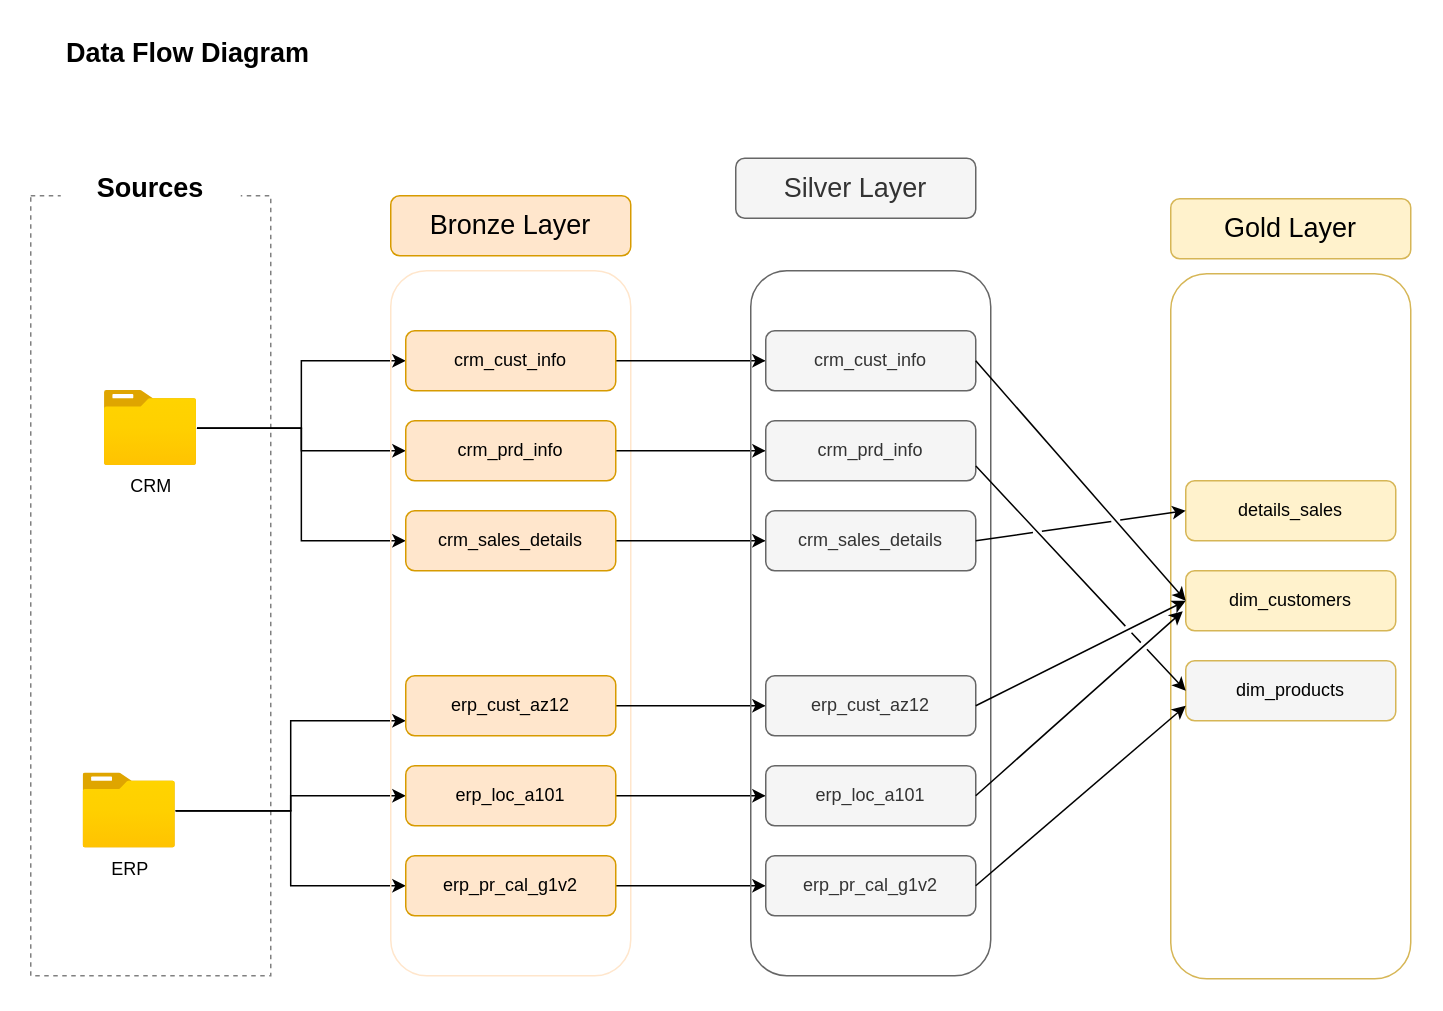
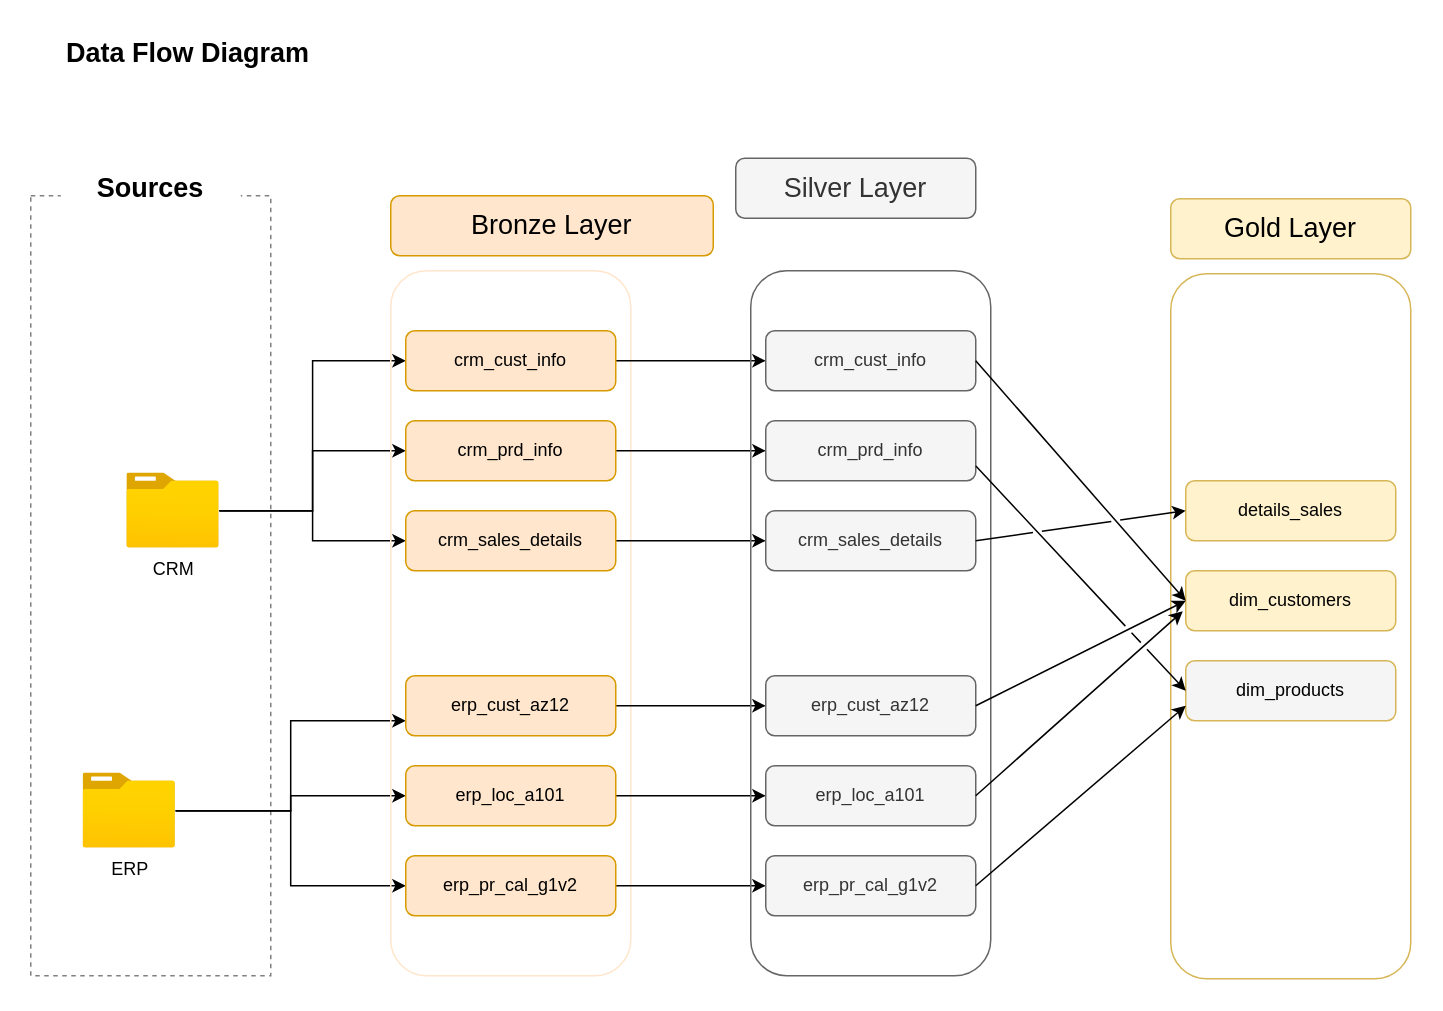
  <mxCell id="0" />
  <mxCell id="1" parent="0" />
  <mxCell id="2" value="Data Flow Diagram" style="text;html=1;align=center;verticalAlign=middle;whiteSpace=wrap;rounded=0;fontSize=18;fontStyle=1" parent="1" vertex="1"><mxGeometry x="20" y="20" width="210" height="30" as="geometry" /></mxCell>
  <mxCell id="3" value="" style="rounded=0;whiteSpace=wrap;html=1;dashed=1;fillColor=none;strokeColor=#808080;" parent="1" vertex="1"><mxGeometry x="20" y="130" width="160" height="520" as="geometry" /></mxCell>
  <mxCell id="4" value="Sources" style="rounded=0;whiteSpace=wrap;html=1;fillColor=default;strokeColor=none;fontSize=18;fontStyle=1" parent="1" vertex="1"><mxGeometry x="40" y="110" width="120" height="30" as="geometry" /></mxCell>
  <mxCell id="5" style="edgeStyle=orthogonalEdgeStyle;rounded=0;orthogonalLoop=1;jettySize=auto;html=1;entryX=0;entryY=0.5;entryDx=0;entryDy=0;" parent="1" source="8" target="18" edge="1"><mxGeometry relative="1" as="geometry" /></mxCell>
  <mxCell id="6" style="edgeStyle=orthogonalEdgeStyle;rounded=0;orthogonalLoop=1;jettySize=auto;html=1;entryX=0;entryY=0.5;entryDx=0;entryDy=0;" parent="1" source="8" target="16" edge="1"><mxGeometry relative="1" as="geometry" /></mxCell>
  <mxCell id="7" style="edgeStyle=orthogonalEdgeStyle;rounded=0;orthogonalLoop=1;jettySize=auto;html=1;entryX=0;entryY=0.5;entryDx=0;entryDy=0;" parent="1" source="8" target="20" edge="1"><mxGeometry relative="1" as="geometry" /></mxCell>
- <mxCell id="8" value="CRM" style="image;aspect=fixed;html=1;points=[];align=center;fontSize=12;image=img/lib/azure2/general/Folder_Blank.svg;" parent="1" vertex="1"><mxGeometry x="69.19" y="260" width="61.61" height="50" as="geometry" /></mxCell>
+ <mxCell id="8" value="CRM" style="image;aspect=fixed;html=1;points=[];align=center;fontSize=12;image=img/lib/azure2/general/Folder_Blank.svg;" parent="1" vertex="1"><mxGeometry x="84.19" y="315" width="61.61" height="50" as="geometry" /></mxCell>
  <mxCell id="9" style="edgeStyle=orthogonalEdgeStyle;rounded=0;orthogonalLoop=1;jettySize=auto;html=1;entryX=0;entryY=0.75;entryDx=0;entryDy=0;" parent="1" source="12" target="22" edge="1"><mxGeometry relative="1" as="geometry" /></mxCell>
  <mxCell id="10" style="edgeStyle=orthogonalEdgeStyle;rounded=0;orthogonalLoop=1;jettySize=auto;html=1;entryX=0;entryY=0.5;entryDx=0;entryDy=0;" parent="1" source="12" target="24" edge="1"><mxGeometry relative="1" as="geometry" /></mxCell>
  <mxCell id="11" style="edgeStyle=orthogonalEdgeStyle;rounded=0;orthogonalLoop=1;jettySize=auto;html=1;entryX=0;entryY=0.5;entryDx=0;entryDy=0;" parent="1" source="12" target="26" edge="1"><mxGeometry relative="1" as="geometry" /></mxCell>
  <mxCell id="12" value="ERP" style="image;aspect=fixed;html=1;points=[];align=center;fontSize=12;image=img/lib/azure2/general/Folder_Blank.svg;" parent="1" vertex="1"><mxGeometry x="55" y="515" width="61.61" height="50" as="geometry" /></mxCell>
- <mxCell id="13" value="Bronze Layer" style="rounded=1;whiteSpace=wrap;html=1;fontSize=18;fillColor=#ffe6cc;strokeColor=#d79b00;gradientColor=none;" parent="1" vertex="1"><mxGeometry x="260" y="130" width="160" height="40" as="geometry" /></mxCell>
+ <mxCell id="13" value="Bronze Layer" style="rounded=1;whiteSpace=wrap;html=1;fontSize=18;fillColor=#ffe6cc;strokeColor=#d79b00;gradientColor=none;" parent="1" vertex="1"><mxGeometry x="260" y="130" width="215" height="40" as="geometry" /></mxCell>
  <mxCell id="14" value="" style="rounded=1;whiteSpace=wrap;html=1;strokeColor=light-dark(#FFE6CC,#FFE6CC);fillColor=none;" parent="1" vertex="1"><mxGeometry x="260" y="180" width="160" height="470" as="geometry" /></mxCell>
  <mxCell id="15" style="edgeStyle=orthogonalEdgeStyle;rounded=0;orthogonalLoop=1;jettySize=auto;html=1;entryX=0;entryY=0.5;entryDx=0;entryDy=0;" edge="1" parent="1" source="16" target="29"><mxGeometry relative="1" as="geometry" /></mxCell>
  <mxCell id="16" value="crm_cust_info" style="rounded=1;whiteSpace=wrap;html=1;fontSize=12;fillColor=#ffe6cc;strokeColor=#d79b00;gradientColor=none;" parent="1" vertex="1"><mxGeometry x="270" y="220" width="140" height="40" as="geometry" /></mxCell>
  <mxCell id="17" style="edgeStyle=orthogonalEdgeStyle;rounded=0;orthogonalLoop=1;jettySize=auto;html=1;" edge="1" parent="1" source="18" target="30"><mxGeometry relative="1" as="geometry" /></mxCell>
  <mxCell id="18" value="crm_prd_info" style="rounded=1;whiteSpace=wrap;html=1;fontSize=12;fillColor=#ffe6cc;strokeColor=#d79b00;gradientColor=none;" parent="1" vertex="1"><mxGeometry x="270" y="280" width="140" height="40" as="geometry" /></mxCell>
  <mxCell id="19" style="edgeStyle=orthogonalEdgeStyle;rounded=0;orthogonalLoop=1;jettySize=auto;html=1;" edge="1" parent="1" source="20" target="31"><mxGeometry relative="1" as="geometry" /></mxCell>
  <mxCell id="20" value="crm_sales_details" style="rounded=1;whiteSpace=wrap;html=1;fontSize=12;fillColor=#ffe6cc;strokeColor=#d79b00;gradientColor=none;" parent="1" vertex="1"><mxGeometry x="270" y="340" width="140" height="40" as="geometry" /></mxCell>
  <mxCell id="21" style="edgeStyle=orthogonalEdgeStyle;rounded=0;orthogonalLoop=1;jettySize=auto;html=1;entryX=0;entryY=0.5;entryDx=0;entryDy=0;" edge="1" parent="1" source="22" target="32"><mxGeometry relative="1" as="geometry" /></mxCell>
  <mxCell id="22" value="erp_cust_az12" style="rounded=1;whiteSpace=wrap;html=1;fontSize=12;fillColor=#ffe6cc;strokeColor=#d79b00;gradientColor=none;" parent="1" vertex="1"><mxGeometry x="270" y="450" width="140" height="40" as="geometry" /></mxCell>
  <mxCell id="23" style="edgeStyle=orthogonalEdgeStyle;rounded=0;orthogonalLoop=1;jettySize=auto;html=1;" edge="1" parent="1" source="24" target="33"><mxGeometry relative="1" as="geometry" /></mxCell>
  <mxCell id="24" value="erp_loc_a101" style="rounded=1;whiteSpace=wrap;html=1;fontSize=12;fillColor=#ffe6cc;strokeColor=#d79b00;gradientColor=none;" parent="1" vertex="1"><mxGeometry x="270" y="510" width="140" height="40" as="geometry" /></mxCell>
  <mxCell id="25" style="edgeStyle=orthogonalEdgeStyle;rounded=0;orthogonalLoop=1;jettySize=auto;html=1;" edge="1" parent="1" source="26" target="34"><mxGeometry relative="1" as="geometry" /></mxCell>
  <mxCell id="26" value="erp_pr_cal_g1v2" style="rounded=1;whiteSpace=wrap;html=1;fontSize=12;fillColor=#ffe6cc;strokeColor=#d79b00;gradientColor=none;" parent="1" vertex="1"><mxGeometry x="270" y="570" width="140" height="40" as="geometry" /></mxCell>
  <mxCell id="27" value="Silver Layer" style="rounded=1;whiteSpace=wrap;html=1;fontSize=18;fillColor=#f5f5f5;strokeColor=#666666;fontColor=#333333;" vertex="1" parent="1"><mxGeometry x="490" y="105" width="160" height="40" as="geometry" /></mxCell>
  <mxCell id="28" value="" style="rounded=1;whiteSpace=wrap;html=1;strokeColor=#666666;fillColor=none;fontColor=#333333;" vertex="1" parent="1"><mxGeometry x="500" y="180" width="160" height="470" as="geometry" /></mxCell>
  <mxCell id="29" value="crm_cust_info" style="rounded=1;whiteSpace=wrap;html=1;fontSize=12;fillColor=#f5f5f5;strokeColor=#666666;fontColor=#333333;" vertex="1" parent="1"><mxGeometry x="510" y="220" width="140" height="40" as="geometry" /></mxCell>
  <mxCell id="30" value="crm_prd_info" style="rounded=1;whiteSpace=wrap;html=1;fontSize=12;fillColor=#f5f5f5;strokeColor=#666666;fontColor=#333333;" vertex="1" parent="1"><mxGeometry x="510" y="280" width="140" height="40" as="geometry" /></mxCell>
  <mxCell id="31" value="crm_sales_details" style="rounded=1;whiteSpace=wrap;html=1;fontSize=12;fillColor=#f5f5f5;strokeColor=#666666;fontColor=#333333;" vertex="1" parent="1"><mxGeometry x="510" y="340" width="140" height="40" as="geometry" /></mxCell>
  <mxCell id="32" value="erp_cust_az12" style="rounded=1;whiteSpace=wrap;html=1;fontSize=12;fillColor=#f5f5f5;strokeColor=#666666;fontColor=#333333;" vertex="1" parent="1"><mxGeometry x="510" y="450" width="140" height="40" as="geometry" /></mxCell>
  <mxCell id="33" value="erp_loc_a101" style="rounded=1;whiteSpace=wrap;html=1;fontSize=12;fillColor=#f5f5f5;strokeColor=#666666;fontColor=#333333;" vertex="1" parent="1"><mxGeometry x="510" y="510" width="140" height="40" as="geometry" /></mxCell>
  <mxCell id="34" value="erp_pr_cal_g1v2" style="rounded=1;whiteSpace=wrap;html=1;fontSize=12;fillColor=#f5f5f5;strokeColor=#666666;fontColor=#333333;" vertex="1" parent="1"><mxGeometry x="510" y="570" width="140" height="40" as="geometry" /></mxCell>
  <mxCell id="35" value="Gold Layer" style="rounded=1;whiteSpace=wrap;html=1;fontSize=18;fillColor=#fff2cc;strokeColor=#d6b656;" vertex="1" parent="1"><mxGeometry x="780" y="132" width="160" height="40" as="geometry" /></mxCell>
  <mxCell id="36" value="" style="rounded=1;whiteSpace=wrap;html=1;strokeColor=#d6b656;fillColor=none;" vertex="1" parent="1"><mxGeometry x="780" y="182" width="160" height="470" as="geometry" /></mxCell>
  <mxCell id="37" value="details_sales" style="rounded=1;whiteSpace=wrap;html=1;fontSize=12;fillColor=#fff2cc;strokeColor=#d6b656;" vertex="1" parent="1"><mxGeometry x="790" y="320" width="140" height="40" as="geometry" /></mxCell>
  <mxCell id="38" value="dim_customers" style="rounded=1;whiteSpace=wrap;html=1;fontSize=12;fillColor=#fff2cc;strokeColor=#d6b656;" vertex="1" parent="1"><mxGeometry x="790" y="380" width="140" height="40" as="geometry" /></mxCell>
  <mxCell id="39" value="dim_products" style="rounded=1;whiteSpace=wrap;html=1;fontSize=12;fillColor=#f5f5f5;strokeColor=#d6b656;" vertex="1" parent="1"><mxGeometry x="790" y="440" width="140" height="40" as="geometry" /></mxCell>
  <mxCell id="40" value="" style="endArrow=classic;html=1;rounded=0;exitX=1;exitY=0.5;exitDx=0;exitDy=0;entryX=0;entryY=0.5;entryDx=0;entryDy=0;" edge="1" parent="1" source="29" target="38"><mxGeometry width="50" height="50" relative="1" as="geometry"><mxPoint x="800" y="400" as="sourcePoint" /><mxPoint x="850" y="350" as="targetPoint" /></mxGeometry></mxCell>
  <mxCell id="41" value="" style="endArrow=classic;html=1;rounded=0;exitX=1;exitY=0.5;exitDx=0;exitDy=0;jumpStyle=gap;" edge="1" parent="1" source="32"><mxGeometry width="50" height="50" relative="1" as="geometry"><mxPoint x="660" y="250" as="sourcePoint" /><mxPoint x="790" y="400" as="targetPoint" /></mxGeometry></mxCell>
  <mxCell id="42" value="" style="endArrow=classic;html=1;rounded=0;exitX=1;exitY=0.5;exitDx=0;exitDy=0;jumpStyle=gap;" edge="1" parent="1" source="33"><mxGeometry width="50" height="50" relative="1" as="geometry"><mxPoint x="658" y="520" as="sourcePoint" /><mxPoint x="788" y="407" as="targetPoint" /></mxGeometry></mxCell>
  <mxCell id="43" value="" style="endArrow=classic;html=1;rounded=0;exitX=0.938;exitY=0.277;exitDx=0;exitDy=0;entryX=0;entryY=0.5;entryDx=0;entryDy=0;exitPerimeter=0;jumpStyle=gap;" edge="1" parent="1" source="28" target="39"><mxGeometry width="50" height="50" relative="1" as="geometry"><mxPoint x="660" y="250" as="sourcePoint" /><mxPoint x="800" y="410" as="targetPoint" /></mxGeometry></mxCell>
  <mxCell id="44" value="" style="endArrow=classic;html=1;rounded=0;exitX=1;exitY=0.5;exitDx=0;exitDy=0;entryX=0;entryY=0.75;entryDx=0;entryDy=0;jumpStyle=gap;" edge="1" parent="1" source="34" target="39"><mxGeometry width="50" height="50" relative="1" as="geometry"><mxPoint x="660" y="540" as="sourcePoint" /><mxPoint x="798" y="417" as="targetPoint" /></mxGeometry></mxCell>
  <mxCell id="45" value="" style="endArrow=classic;html=1;rounded=0;exitX=1;exitY=0.5;exitDx=0;exitDy=0;entryX=0;entryY=0.5;entryDx=0;entryDy=0;jumpStyle=gap;" edge="1" parent="1" source="31" target="37"><mxGeometry width="50" height="50" relative="1" as="geometry"><mxPoint x="660" y="480" as="sourcePoint" /><mxPoint x="800" y="410" as="targetPoint" /></mxGeometry></mxCell>
